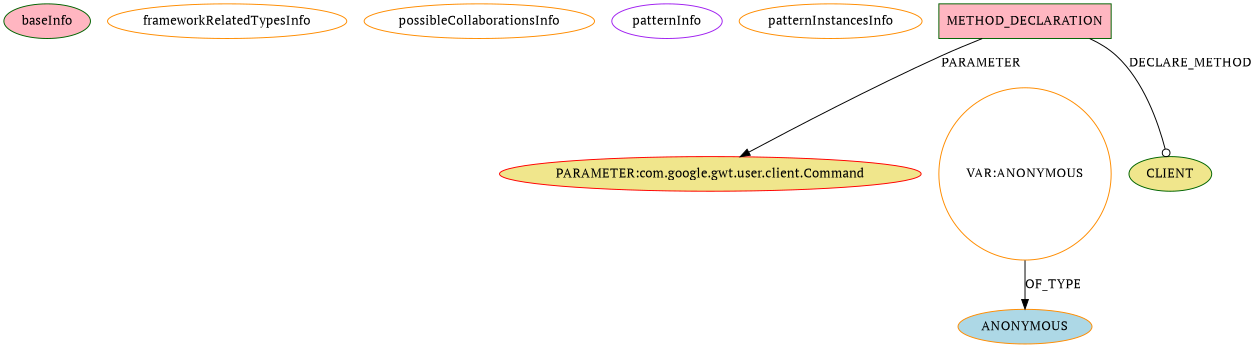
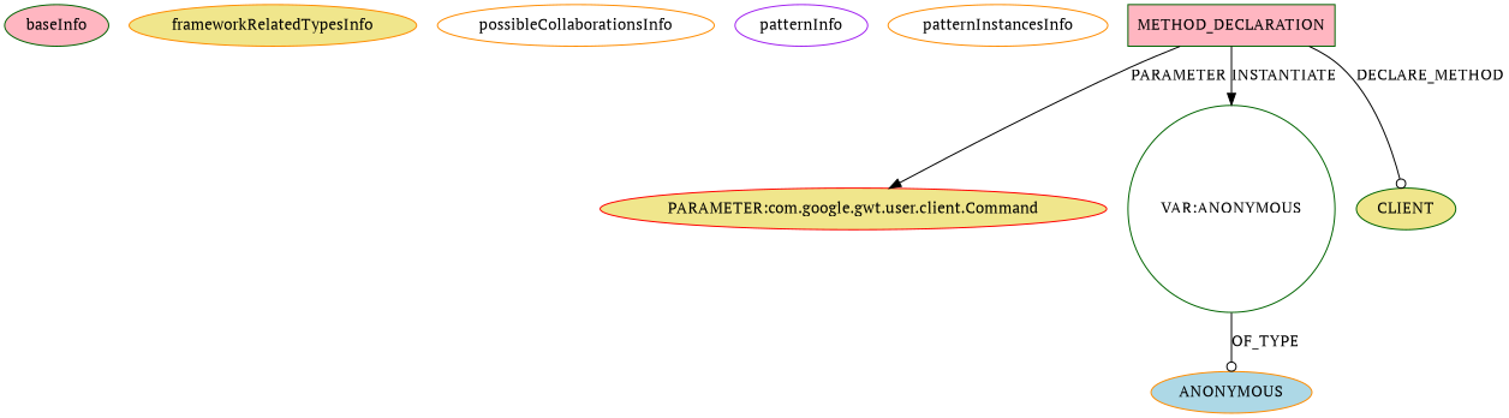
  digraph {
    fontname="PT Serif"
    node [color=darkorange fillcolor=white fontname="PT Serif" style=filled]
    edge [arrowhead=normal fontname="PT Serif"]
    baseInfo [category=pattern color=darkgreen fillcolor=lightpink graphId=2138 isAnonymous=false possibleRelation=false]
-   frameworkRelatedTypesInfo
+   frameworkRelatedTypesInfo [fillcolor=khaki]
    possibleCollaborationsInfo
    patternInfo [color=purple frequency=2.0 patternRootClient=0]
    patternInstancesInfo [0="hmiguellima-ugat~/hmiguellima-ugat/ugat-master/src/org/ucp/gwt/widgets/PopupMenu.java~PopupMenu~2997" 1="hmiguellima-ugat~/hmiguellima-ugat/ugat-master/src/org/ucp/gwt/widgets/Balloon.java~Balloon~2986"]
    n6 [color=red fillcolor=khaki isFrameworkType=false label="PARAMETER:com.google.gwt.user.client.Command" vertexType=PARAMETER_DECLARATION]
    n7 [color=darkgreen fillcolor=lightpink isFrameworkType=false label=METHOD_DECLARATION shape=box vertexType=CLIENT_METHOD_DECLARATION]
-   n8 [isFrameworkType=false label="VAR:ANONYMOUS" shape=circle vertexType=VARIABLE_EXPRESION]
+   n8 [color=darkgreen isFrameworkType=false label="VAR:ANONYMOUS" shape=circle vertexType=VARIABLE_EXPRESION]
    n9 [color=darkgreen fillcolor=khaki isFrameworkType=false label=CLIENT vertexType=ROOT_CLIENT_CLASS_DECLARATION]
    n10 [fillcolor=lightblue isFrameworkType=false label=ANONYMOUS vertexType=REFERENCE_ANONYMOUS_DECLARATION]
    n7 -> n6 [label=PARAMETER]
+   n7 -> n8 [label=INSTANTIATE]
    n7 -> n9 [arrowhead=odot label=DECLARE_METHOD]
-   n8 -> n10 [label=OF_TYPE]
+   n8 -> n10 [arrowhead=odot label=OF_TYPE]
  }
